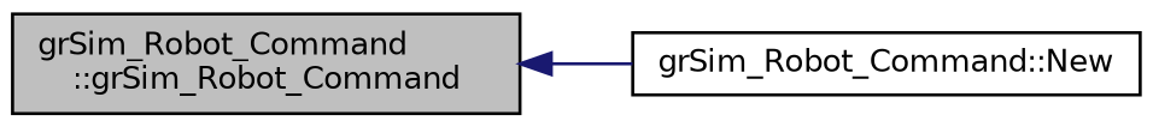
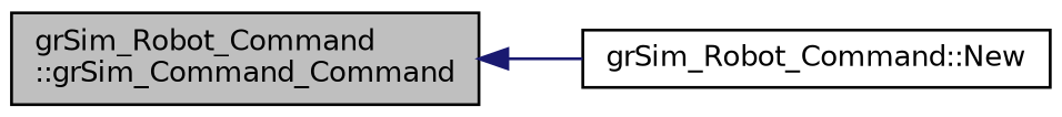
  digraph {
    rankdir=LR
    node [color=black fontname=Helvetica fontsize=10 shape=record style=filled]
-   n1 [fillcolor=grey75 fontcolor=black height=0.2 label="grSim_Robot_Command\l::grSim_Robot_Command" width=0.4]
+   n1 [fillcolor=grey75 fontcolor=black height=0.2 label="grSim_Robot_Command\l::grSim_Command_Command" width=0.4]
    n2 [fillcolor=white height=0.2 label="grSim_Robot_Command::New" width=0.4]
    n1 -> n2 [color=midnightblue dir=back fontname=Helvetica fontsize=10 labelfontname=Helvetica labelfontsize=10 style=solid]
  }
